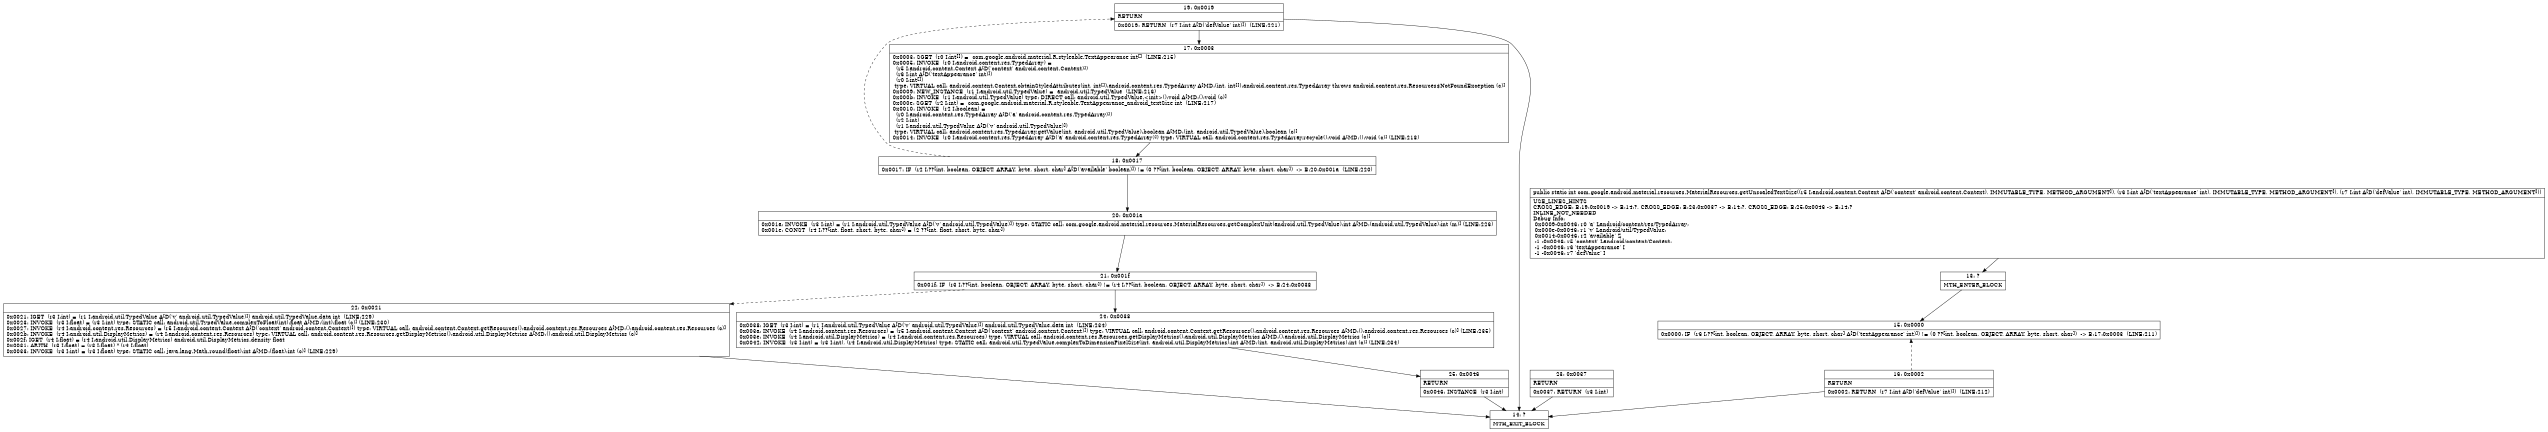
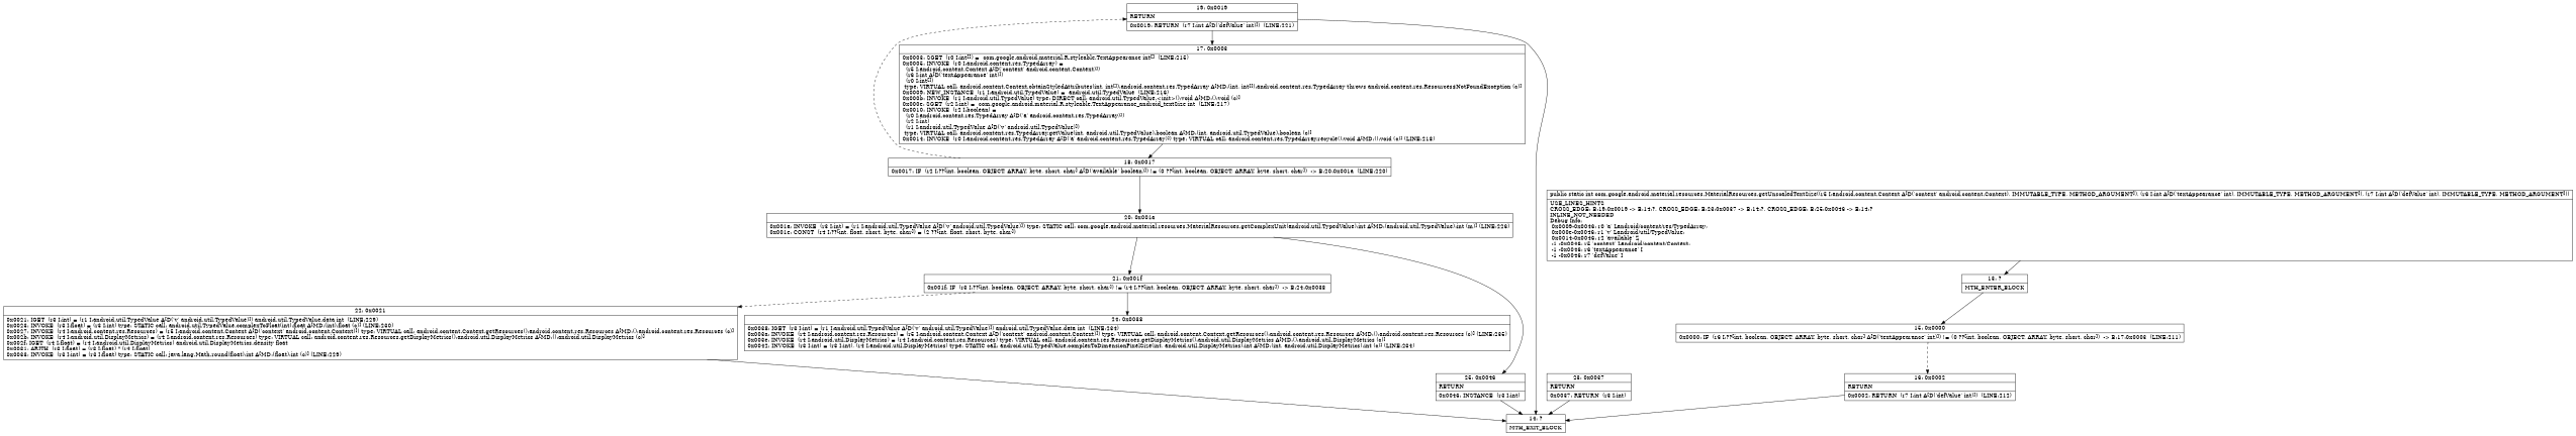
  digraph {
    node [shape=record]
    n1 [label="{13\:\ ?|MTH_ENTER_BLOCK\l}"]
    n2 [label="{15\:\ 0x0000|0x0000: IF  (r6 I:??[int, boolean, OBJECT, ARRAY, byte, short, char] A[D('textAppearance' int)]) != (0 ??[int, boolean, OBJECT, ARRAY, byte, short, char])  \-\> B:17:0x0003  (LINE:211)\l}"]
    n3 [label="{16\:\ 0x0002|RETURN\l|0x0002: RETURN  (r7 I:int A[D('defValue' int)])  (LINE:212)\l}"]
    n4 [label="{14\:\ ?|MTH_EXIT_BLOCK\l}"]
    n5 [label="{17\:\ 0x0003|0x0003: SGET  (r0 I:int[]) =  com.google.android.material.R.styleable.TextAppearance int[]  (LINE:215)\l0x0005: INVOKE  (r0 I:android.content.res.TypedArray) = \l  (r5 I:android.content.Context A[D('context' android.content.Context)])\l  (r6 I:int A[D('textAppearance' int)])\l  (r0 I:int[])\l type: VIRTUAL call: android.content.Context.obtainStyledAttributes(int, int[]):android.content.res.TypedArray A[MD:(int, int[]):android.content.res.TypedArray throws android.content.res.Resources$NotFoundException (c)]\l0x0009: NEW_INSTANCE  (r1 I:android.util.TypedValue) =  android.util.TypedValue  (LINE:216)\l0x000b: INVOKE  (r1 I:android.util.TypedValue) type: DIRECT call: android.util.TypedValue.\<init\>():void A[MD:():void (c)]\l0x000e: SGET  (r2 I:int) =  com.google.android.material.R.styleable.TextAppearance_android_textSize int  (LINE:217)\l0x0010: INVOKE  (r2 I:boolean) = \l  (r0 I:android.content.res.TypedArray A[D('a' android.content.res.TypedArray)])\l  (r2 I:int)\l  (r1 I:android.util.TypedValue A[D('v' android.util.TypedValue)])\l type: VIRTUAL call: android.content.res.TypedArray.getValue(int, android.util.TypedValue):boolean A[MD:(int, android.util.TypedValue):boolean (c)]\l0x0014: INVOKE  (r0 I:android.content.res.TypedArray A[D('a' android.content.res.TypedArray)]) type: VIRTUAL call: android.content.res.TypedArray.recycle():void A[MD:():void (c)] (LINE:218)\l}"]
    n6 [label="{18\:\ 0x0017|0x0017: IF  (r2 I:??[int, boolean, OBJECT, ARRAY, byte, short, char] A[D('available' boolean)]) != (0 ??[int, boolean, OBJECT, ARRAY, byte, short, char])  \-\> B:20:0x001a  (LINE:220)\l}"]
    n7 [label="{19\:\ 0x0019|RETURN\l|0x0019: RETURN  (r7 I:int A[D('defValue' int)])  (LINE:221)\l}"]
    n8 [label="{20\:\ 0x001a|0x001a: INVOKE  (r3 I:int) = (r1 I:android.util.TypedValue A[D('v' android.util.TypedValue)]) type: STATIC call: com.google.android.material.resources.MaterialResources.getComplexUnit(android.util.TypedValue):int A[MD:(android.util.TypedValue):int (m)] (LINE:226)\l0x001e: CONST  (r4 I:??[int, float, short, byte, char]) = (2 ??[int, float, short, byte, char]) \l}"]
    n9 [label="{21\:\ 0x001f|0x001f: IF  (r3 I:??[int, boolean, OBJECT, ARRAY, byte, short, char]) != (r4 I:??[int, boolean, OBJECT, ARRAY, byte, short, char])  \-\> B:24:0x0038 \l}"]
    n10 [label="{22\:\ 0x0021|0x0021: IGET  (r3 I:int) = (r1 I:android.util.TypedValue A[D('v' android.util.TypedValue)]) android.util.TypedValue.data int  (LINE:229)\l0x0023: INVOKE  (r3 I:float) = (r3 I:int) type: STATIC call: android.util.TypedValue.complexToFloat(int):float A[MD:(int):float (c)] (LINE:230)\l0x0027: INVOKE  (r4 I:android.content.res.Resources) = (r5 I:android.content.Context A[D('context' android.content.Context)]) type: VIRTUAL call: android.content.Context.getResources():android.content.res.Resources A[MD:():android.content.res.Resources (c)]\l0x002b: INVOKE  (r4 I:android.util.DisplayMetrics) = (r4 I:android.content.res.Resources) type: VIRTUAL call: android.content.res.Resources.getDisplayMetrics():android.util.DisplayMetrics A[MD:():android.util.DisplayMetrics (c)]\l0x002f: IGET  (r4 I:float) = (r4 I:android.util.DisplayMetrics) android.util.DisplayMetrics.density float \l0x0031: ARITH  (r3 I:float) = (r3 I:float) * (r4 I:float) \l0x0033: INVOKE  (r3 I:int) = (r3 I:float) type: STATIC call: java.lang.Math.round(float):int A[MD:(float):int (c)] (LINE:229)\l}"]
    n11 [label="{24\:\ 0x0038|0x0038: IGET  (r3 I:int) = (r1 I:android.util.TypedValue A[D('v' android.util.TypedValue)]) android.util.TypedValue.data int  (LINE:234)\l0x003a: INVOKE  (r4 I:android.content.res.Resources) = (r5 I:android.content.Context A[D('context' android.content.Context)]) type: VIRTUAL call: android.content.Context.getResources():android.content.res.Resources A[MD:():android.content.res.Resources (c)] (LINE:235)\l0x003e: INVOKE  (r4 I:android.util.DisplayMetrics) = (r4 I:android.content.res.Resources) type: VIRTUAL call: android.content.res.Resources.getDisplayMetrics():android.util.DisplayMetrics A[MD:():android.util.DisplayMetrics (c)]\l0x0042: INVOKE  (r3 I:int) = (r3 I:int), (r4 I:android.util.DisplayMetrics) type: STATIC call: android.util.TypedValue.complexToDimensionPixelSize(int, android.util.DisplayMetrics):int A[MD:(int, android.util.DisplayMetrics):int (c)] (LINE:234)\l}"]
    n12 [label="{25\:\ 0x0046|RETURN\l|0x0046: INSTANCE  (r3 I:int) \l}"]
    n13 [label="{23\:\ 0x0037|RETURN\l|0x0037: RETURN  (r3 I:int) \l}"]
    n14 [label="{public static int com.google.android.material.resources.MaterialResources.getUnscaledTextSize((r5 I:android.content.Context A[D('context' android.content.Context), IMMUTABLE_TYPE, METHOD_ARGUMENT]), (r6 I:int A[D('textAppearance' int), IMMUTABLE_TYPE, METHOD_ARGUMENT]), (r7 I:int A[D('defValue' int), IMMUTABLE_TYPE, METHOD_ARGUMENT]))  | USE_LINES_HINTS\lCROSS_EDGE: B:19:0x0019 \-\> B:14:?, CROSS_EDGE: B:23:0x0037 \-\> B:14:?, CROSS_EDGE: B:25:0x0046 \-\> B:14:?\lINLINE_NOT_NEEDED\lDebug Info:\l  0x0009\-0x0046: r0 'a' Landroid\/content\/res\/TypedArray;\l  0x000e\-0x0046: r1 'v' Landroid\/util\/TypedValue;\l  0x0014\-0x0046: r2 'available' Z\l  \-1 \-0x0046: r5 'context' Landroid\/content\/Context;\l  \-1 \-0x0046: r6 'textAppearance' I\l  \-1 \-0x0046: r7 'defValue' I\l}"]
    n1 -> n2
-   n3 -> n2 [style=dashed]
+   n2 -> n3 [style=dashed]
    n3 -> n4
    n5 -> n6
    n6 -> n7 [style=dashed]
    n6 -> n8
    n7 -> n4
    n7 -> n5
    n8 -> n9
    n9 -> n10 [style=dashed]
    n9 -> n11
    n10 -> n4
-   n11 -> n12
+   n8 -> n12
    n12 -> n4
    n13 -> n4
    n14 -> n1
  }
